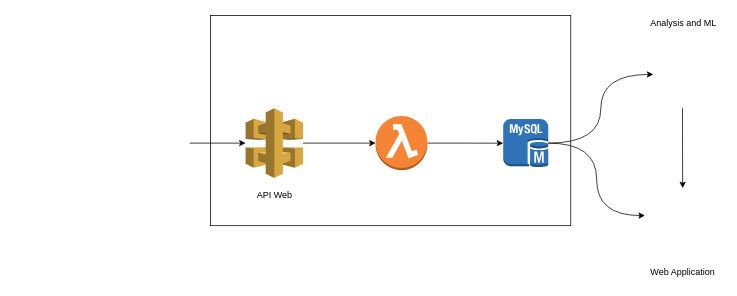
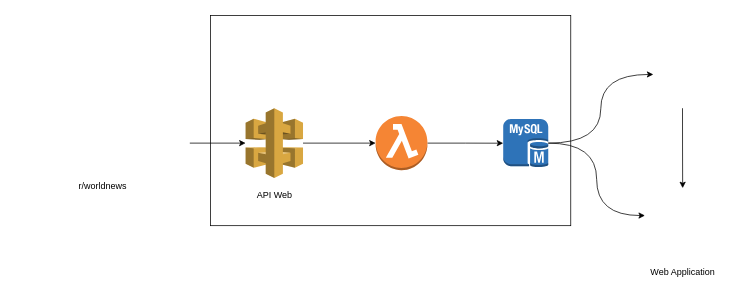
  <mxCell id="0" />
  <mxCell id="1" parent="0" />
  <mxCell id="2" style="edgeStyle=orthogonalEdgeStyle;rounded=0;orthogonalLoop=1;jettySize=auto;html=1;" edge="1" parent="1" source="3" target="6"><mxGeometry relative="1" as="geometry" /></mxCell>
  <mxCell id="3" value="" style="shape=image;verticalLabelPosition=bottom;labelBackgroundColor=#ffffff;verticalAlign=top;aspect=fixed;imageAspect=0;image=https://logodownload.org/wp-content/uploads/2018/02/reddit-logo.png;" vertex="1" parent="1"><mxGeometry x="20" y="150" width="232.4" height="80" as="geometry" /></mxCell>
+ <mxCell id="4" value="r/worldnews" style="text;html=1;align=center;verticalAlign=middle;resizable=0;points=[];autosize=1;" vertex="1" parent="1"><mxGeometry x="96.2" y="236.5" width="80" height="20" as="geometry" /></mxCell>
  <mxCell id="5" value="" style="edgeStyle=orthogonalEdgeStyle;rounded=0;orthogonalLoop=1;jettySize=auto;html=1;" edge="1" parent="1" source="6" target="9"><mxGeometry relative="1" as="geometry" /></mxCell>
  <mxCell id="6" value="" style="outlineConnect=0;dashed=0;verticalLabelPosition=bottom;verticalAlign=top;align=center;html=1;shape=mxgraph.aws3.api_gateway;fillColor=#D9A741;gradientColor=none;" vertex="1" parent="1"><mxGeometry x="326.75" y="143.5" width="76.5" height="93" as="geometry" /></mxCell>
  <mxCell id="7" value="API Web" style="text;html=1;align=center;verticalAlign=middle;resizable=0;points=[];autosize=1;" vertex="1" parent="1"><mxGeometry x="320" y="250" width="90" height="20" as="geometry" /></mxCell>
  <mxCell id="8" value="" style="edgeStyle=orthogonalEdgeStyle;rounded=0;orthogonalLoop=1;jettySize=auto;html=1;" edge="1" parent="1" source="9" target="12"><mxGeometry relative="1" as="geometry" /></mxCell>
  <mxCell id="9" value="" style="outlineConnect=0;dashed=0;verticalLabelPosition=bottom;verticalAlign=top;align=center;html=1;shape=mxgraph.aws3.lambda_function;fillColor=#F58534;gradientColor=none;" vertex="1" parent="1"><mxGeometry x="500" y="154" width="69" height="72" as="geometry" /></mxCell>
  <mxCell id="10" style="edgeStyle=orthogonalEdgeStyle;rounded=0;orthogonalLoop=1;jettySize=auto;html=1;exitX=1;exitY=0.5;exitDx=0;exitDy=0;exitPerimeter=0;entryX=0;entryY=0.5;entryDx=0;entryDy=0;curved=1;" edge="1" parent="1" source="12" target="14"><mxGeometry relative="1" as="geometry"><Array as="points"><mxPoint x="800" y="190" /><mxPoint x="800" y="99" /></Array></mxGeometry></mxCell>
  <mxCell id="11" style="edgeStyle=orthogonalEdgeStyle;curved=1;rounded=0;orthogonalLoop=1;jettySize=auto;html=1;exitX=1;exitY=0.5;exitDx=0;exitDy=0;exitPerimeter=0;entryX=0;entryY=0.5;entryDx=0;entryDy=0;" edge="1" parent="1" source="12" target="15"><mxGeometry relative="1" as="geometry" /></mxCell>
  <mxCell id="12" value="" style="outlineConnect=0;dashed=0;verticalLabelPosition=bottom;verticalAlign=top;align=center;html=1;shape=mxgraph.aws3.mysql_db_instance;fillColor=#2E73B8;gradientColor=none;" vertex="1" parent="1"><mxGeometry x="670" y="157.75" width="60" height="64.5" as="geometry" /></mxCell>
  <mxCell id="13" value="" style="edgeStyle=orthogonalEdgeStyle;curved=1;rounded=0;orthogonalLoop=1;jettySize=auto;html=1;" edge="1" parent="1" source="14"><mxGeometry relative="1" as="geometry"><mxPoint x="909.1" y="250" as="targetPoint" /></mxGeometry></mxCell>
  <mxCell id="14" value="" style="shape=image;verticalLabelPosition=bottom;labelBackgroundColor=#ffffff;verticalAlign=top;aspect=fixed;imageAspect=0;image=https://upload.wikimedia.org/wikipedia/commons/thumb/3/38/Jupyter_logo.svg/1200px-Jupyter_logo.svg.png;" vertex="1" parent="1"><mxGeometry x="870" y="53.5" width="77.71" height="90" as="geometry" /></mxCell>
  <mxCell id="15" value="" style="shape=image;verticalLabelPosition=bottom;labelBackgroundColor=#ffffff;verticalAlign=top;aspect=fixed;imageAspect=0;image=https://cdn.iconscout.com/icon/free/png-512/app-application-browser-internet-page-web-code-coding-window-27558.png;" vertex="1" parent="1"><mxGeometry x="858.85" y="236.5" width="100" height="100" as="geometry" /></mxCell>
  <mxCell id="16" value="" style="rounded=0;whiteSpace=wrap;html=1;fillColor=none;" vertex="1" parent="1"><mxGeometry x="280" y="20" width="480" height="280" as="geometry" /></mxCell>
  <mxCell id="17" value="" style="shape=image;verticalLabelPosition=bottom;labelBackgroundColor=#ffffff;verticalAlign=top;aspect=fixed;imageAspect=0;image=https://upload.wikimedia.org/wikipedia/commons/thumb/9/93/Amazon_Web_Services_Logo.svg/1200px-Amazon_Web_Services_Logo.svg.png;" vertex="1" parent="1"><mxGeometry x="300" y="30" width="66.88" height="40" as="geometry" /></mxCell>
- <mxCell id="18" value="Analysis and ML" style="text;html=1;align=center;verticalAlign=middle;resizable=0;points=[];autosize=1;" vertex="1" parent="1"><mxGeometry x="860" y="20" width="100" height="20" as="geometry" /></mxCell>
  <mxCell id="19" value="Web Application" style="text;html=1;align=center;verticalAlign=middle;resizable=0;points=[];autosize=1;" vertex="1" parent="1"><mxGeometry x="858.86" y="351.5" width="100" height="20" as="geometry" /></mxCell>
